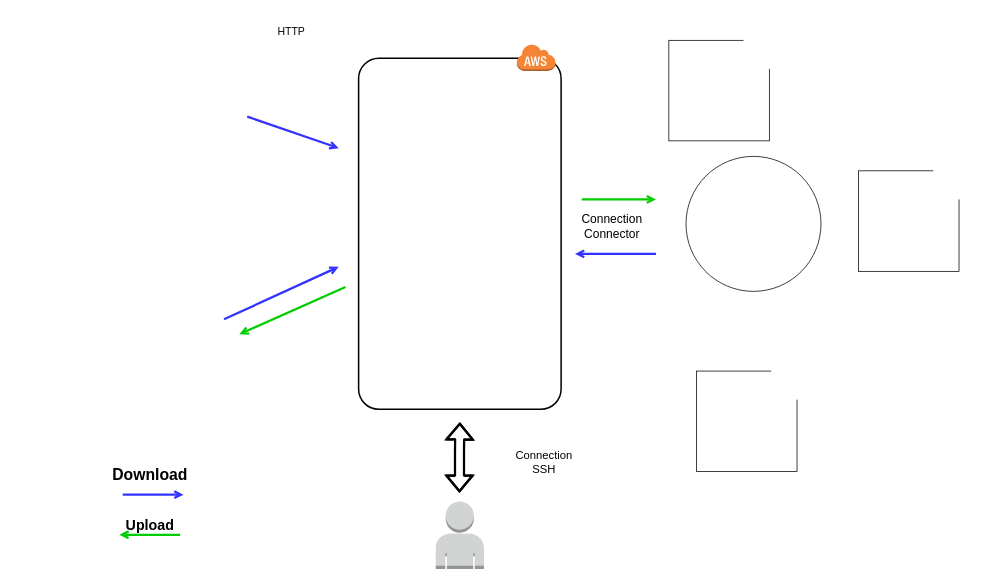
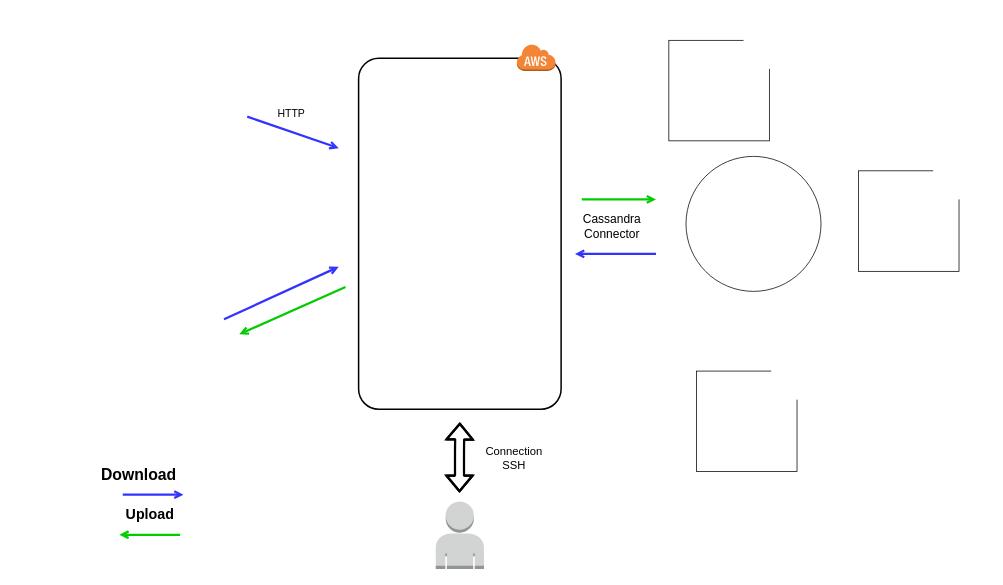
  <mxCell id="0" />
  <mxCell id="1" parent="0" />
  <mxCell id="2" value="" style="ellipse;whiteSpace=wrap;html=1;aspect=fixed;fillColor=none;" vertex="1" parent="1"><mxGeometry x="914" y="208" width="180" height="180" as="geometry" /></mxCell>
  <mxCell id="3" value="" style="shape=image;imageAspect=0;aspect=fixed;verticalLabelPosition=bottom;verticalAlign=top;image=https://www.sndkcorp.com/wp-content/uploads/2019/09/amazon-ec2.png;" vertex="1" parent="1"><mxGeometry x="974" y="234" width="241.74" height="154.44" as="geometry" /></mxCell>
  <mxCell id="4" value="" style="shape=image;imageAspect=0;aspect=fixed;verticalLabelPosition=bottom;verticalAlign=top;image=https://blog.ippon.tech/content/images/2019/05/word-image.png;" vertex="1" parent="1"><mxGeometry x="524" y="255.22" width="216.07" height="100" as="geometry" /></mxCell>
  <mxCell id="5" value="" style="shape=image;imageAspect=0;aspect=fixed;verticalLabelPosition=bottom;verticalAlign=top;image=https://upload.wikimedia.org/wikipedia/commons/thumb/f/f3/Apache_Spark_logo.svg/1200px-Apache_Spark_logo.svg.png;" vertex="1" parent="1"><mxGeometry x="514" y="94" width="191.88" height="100" as="geometry" /></mxCell>
  <mxCell id="6" value="" style="shape=image;verticalLabelPosition=bottom;labelBackgroundColor=#ffffff;verticalAlign=top;aspect=fixed;imageAspect=0;image=https://www.nexaops.com/images/apachezepplin.png;" vertex="1" parent="1"><mxGeometry x="514" y="407" width="196.96" height="132" as="geometry" /></mxCell>
  <mxCell id="7" value="" style="rounded=0;orthogonalLoop=1;jettySize=auto;html=1;strokeWidth=3;endArrow=open;endFill=0;fillColor=#d80073;strokeColor=#3333FF;" edge="1" parent="1"><mxGeometry x="-0.029" y="38" relative="1" as="geometry"><mxPoint x="329" y="155" as="sourcePoint" /><mxPoint x="451" y="197" as="targetPoint" /><mxPoint as="offset" /></mxGeometry></mxCell>
  <mxCell id="8" value="" style="shape=image;verticalLabelPosition=bottom;labelBackgroundColor=#ffffff;verticalAlign=top;aspect=fixed;imageAspect=0;image=https://blog.gdeltproject.org/wp-content/uploads/2015-gdelt-api.png;" vertex="1" parent="1"><mxGeometry x="54" y="100.78" width="260" height="100" as="geometry" /></mxCell>
  <mxCell id="9" value="" style="shape=image;imageAspect=0;aspect=fixed;verticalLabelPosition=bottom;verticalAlign=top;image=https://www.sndkcorp.com/wp-content/uploads/2019/09/amazon-ec2.png;" vertex="1" parent="1"><mxGeometry x="864" y="338" width="241.74" height="154.44" as="geometry" /></mxCell>
  <mxCell id="10" value="" style="shape=image;imageAspect=0;aspect=fixed;verticalLabelPosition=bottom;verticalAlign=top;image=https://www.sndkcorp.com/wp-content/uploads/2019/09/amazon-ec2.png;" vertex="1" parent="1"><mxGeometry x="811" y="200.78" width="241.74" height="154.44" as="geometry" /></mxCell>
  <mxCell id="11" value="" style="shape=image;verticalLabelPosition=bottom;labelBackgroundColor=#ffffff;verticalAlign=top;aspect=fixed;imageAspect=0;image=https://miro.medium.com/max/1160/1*DHe24MbDHtbkOeIJzxrfdA.png;" vertex="1" parent="1"><mxGeometry x="20.96" y="432.97" width="326.08" height="112.25" as="geometry" /></mxCell>
  <mxCell id="12" value="" style="rounded=0;orthogonalLoop=1;jettySize=auto;html=1;strokeWidth=3;endArrow=none;endFill=0;startArrow=open;startFill=0;strokeColor=#00CC00;" edge="1" parent="1"><mxGeometry x="-0.029" y="38" relative="1" as="geometry"><mxPoint x="318.389" y="445.22" as="sourcePoint" /><mxPoint x="460" y="382.22" as="targetPoint" /><mxPoint as="offset" /></mxGeometry></mxCell>
  <mxCell id="13" value="" style="rounded=0;orthogonalLoop=1;jettySize=auto;html=1;strokeWidth=3;endArrow=open;endFill=0;fillColor=#d80073;strokeColor=#3333FF;" edge="1" parent="1"><mxGeometry x="-0.029" y="38" relative="1" as="geometry"><mxPoint x="298" y="425.22" as="sourcePoint" /><mxPoint x="451" y="355.22" as="targetPoint" /><mxPoint as="offset" /></mxGeometry></mxCell>
  <mxCell id="14" value="" style="rounded=0;orthogonalLoop=1;jettySize=auto;html=1;strokeWidth=3;endArrow=none;endFill=0;startArrow=open;startFill=0;strokeColor=#3333FF;" edge="1" parent="1"><mxGeometry x="-0.029" y="38" relative="1" as="geometry"><mxPoint x="766" y="338" as="sourcePoint" /><mxPoint x="874" y="338" as="targetPoint" /><mxPoint as="offset" /></mxGeometry></mxCell>
  <mxCell id="15" value="" style="rounded=0;orthogonalLoop=1;jettySize=auto;html=1;strokeWidth=3;endArrow=open;endFill=0;fillColor=#d80073;strokeColor=#00CC00;" edge="1" parent="1"><mxGeometry x="-0.029" y="38" relative="1" as="geometry"><mxPoint x="775" y="265.35" as="sourcePoint" /><mxPoint x="874" y="265.35" as="targetPoint" /><mxPoint as="offset" /></mxGeometry></mxCell>
  <mxCell id="16" value="" style="whiteSpace=wrap;html=1;aspect=fixed;fillColor=none;" vertex="1" parent="1"><mxGeometry x="891.13" y="53.27" width="134.02" height="134.02" as="geometry" /></mxCell>
  <mxCell id="17" value="" style="shape=image;imageAspect=0;aspect=fixed;verticalLabelPosition=bottom;verticalAlign=top;image=https://upload.wikimedia.org/wikipedia/commons/thumb/5/5e/Cassandra_logo.svg/1200px-Cassandra_logo.svg.png;" vertex="1" parent="1"><mxGeometry x="902.26" y="80.21" width="111.76" height="74.79" as="geometry" /></mxCell>
  <mxCell id="18" value="" style="shape=image;verticalLabelPosition=bottom;labelBackgroundColor=#ffffff;verticalAlign=top;aspect=fixed;imageAspect=0;image=https://cdn.iconscout.com/icon/free/png-256/docker-226091.png;imageBackground=#FFFFFF;" vertex="1" parent="1"><mxGeometry x="990.67" y="20" width="71.35" height="71.35" as="geometry" /></mxCell>
  <mxCell id="19" value="" style="whiteSpace=wrap;html=1;aspect=fixed;fillColor=none;" vertex="1" parent="1"><mxGeometry x="1144" y="227.27" width="134.02" height="134.02" as="geometry" /></mxCell>
  <mxCell id="20" value="" style="shape=image;imageAspect=0;aspect=fixed;verticalLabelPosition=bottom;verticalAlign=top;image=https://upload.wikimedia.org/wikipedia/commons/thumb/5/5e/Cassandra_logo.svg/1200px-Cassandra_logo.svg.png;" vertex="1" parent="1"><mxGeometry x="1155.13" y="254.21" width="111.76" height="74.79" as="geometry" /></mxCell>
  <mxCell id="21" value="" style="shape=image;verticalLabelPosition=bottom;labelBackgroundColor=#ffffff;verticalAlign=top;aspect=fixed;imageAspect=0;image=https://cdn.iconscout.com/icon/free/png-256/docker-226091.png;imageBackground=#FFFFFF;" vertex="1" parent="1"><mxGeometry x="1243.54" y="194" width="71.35" height="71.35" as="geometry" /></mxCell>
  <mxCell id="22" value="" style="whiteSpace=wrap;html=1;aspect=fixed;fillColor=none;" vertex="1" parent="1"><mxGeometry x="928" y="494.27" width="134.02" height="134.02" as="geometry" /></mxCell>
  <mxCell id="23" value="" style="shape=image;imageAspect=0;aspect=fixed;verticalLabelPosition=bottom;verticalAlign=top;image=https://upload.wikimedia.org/wikipedia/commons/thumb/5/5e/Cassandra_logo.svg/1200px-Cassandra_logo.svg.png;" vertex="1" parent="1"><mxGeometry x="939.13" y="521.21" width="111.76" height="74.79" as="geometry" /></mxCell>
  <mxCell id="24" value="" style="shape=image;verticalLabelPosition=bottom;labelBackgroundColor=#ffffff;verticalAlign=top;aspect=fixed;imageAspect=0;image=https://cdn.iconscout.com/icon/free/png-256/docker-226091.png;imageBackground=#FFFFFF;" vertex="1" parent="1"><mxGeometry x="1027.54" y="461" width="71.35" height="71.35" as="geometry" /></mxCell>
  <mxCell id="25" value="" style="outlineConnect=0;dashed=0;verticalLabelPosition=bottom;verticalAlign=top;align=center;html=1;shape=mxgraph.aws3.user;fillColor=#D2D3D3;gradientColor=none;" vertex="1" parent="1"><mxGeometry x="580.33" y="668" width="64.29" height="90" as="geometry" /></mxCell>
  <mxCell id="26" value="" style="shape=flexArrow;endArrow=classic;startArrow=classic;html=1;strokeColor=#000000;strokeWidth=3;entryX=0.5;entryY=1;entryDx=0;entryDy=0;" edge="1" parent="1"><mxGeometry width="50" height="50" relative="1" as="geometry"><mxPoint x="612" y="656" as="sourcePoint" /><mxPoint x="612.48" y="563" as="targetPoint" /><Array as="points"><mxPoint x="612" y="629" /><mxPoint x="612" y="602" /></Array></mxGeometry></mxCell>
  <mxCell id="27" value="" style="rounded=1;arcSize=10;dashed=0;fillColor=none;gradientColor=none;strokeWidth=2;" vertex="1" parent="1"><mxGeometry x="477.48" y="77.22" width="270" height="468" as="geometry" /></mxCell>
  <mxCell id="28" value="" style="dashed=0;html=1;shape=mxgraph.aws3.cloud;fillColor=#F58536;gradientColor=none;dashed=0;direction=east;" vertex="1" parent="1"><mxGeometry x="688.07" y="58" width="52" height="36" as="geometry" /></mxCell>
- <mxCell id="29" value="&lt;font style=&quot;font-size: 21px&quot;&gt;&lt;b&gt;Download&lt;/b&gt;&lt;/font&gt;" style="text;html=1;resizable=0;autosize=1;align=center;verticalAlign=middle;points=[];fillColor=none;strokeColor=none;rounded=0;" vertex="1" parent="1"><mxGeometry x="136" y="623" width="126" height="18" as="geometry" /></mxCell>
+ <mxCell id="29" value="&lt;font style=&quot;font-size: 21px&quot;&gt;&lt;b&gt;Download&lt;/b&gt;&lt;/font&gt;" style="text;html=1;resizable=0;autosize=1;align=center;verticalAlign=middle;points=[];fillColor=none;strokeColor=none;rounded=0;" vertex="1" parent="1"><mxGeometry x="121" y="623" width="126" height="18" as="geometry" /></mxCell>
  <mxCell id="30" value="" style="rounded=0;orthogonalLoop=1;jettySize=auto;html=1;strokeWidth=3;endArrow=open;endFill=0;fillColor=#d80073;strokeColor=#3333FF;" edge="1" parent="1"><mxGeometry x="-0.029" y="38" relative="1" as="geometry"><mxPoint x="163" y="659" as="sourcePoint" /><mxPoint x="244" y="659" as="targetPoint" /><mxPoint as="offset" /></mxGeometry></mxCell>
  <mxCell id="31" value="" style="rounded=0;orthogonalLoop=1;jettySize=auto;html=1;strokeWidth=3;endArrow=none;endFill=0;startArrow=open;startFill=0;strokeColor=#00CC00;" edge="1" parent="1"><mxGeometry x="-0.029" y="38" relative="1" as="geometry"><mxPoint x="158.5" y="712.5" as="sourcePoint" /><mxPoint x="239.5" y="712.5" as="targetPoint" /><mxPoint as="offset" /></mxGeometry></mxCell>
- <mxCell id="32" value="&lt;font style=&quot;font-size: 19px&quot;&gt;&lt;b&gt;Upload&lt;/b&gt;&lt;/font&gt;" style="text;html=1;resizable=0;autosize=1;align=center;verticalAlign=middle;points=[];fillColor=none;strokeColor=none;rounded=0;" vertex="1" parent="1"><mxGeometry x="154" y="692" width="90" height="18" as="geometry" /></mxCell>
- <mxCell id="33" value="&lt;div style=&quot;font-size: 15px&quot;&gt;&lt;font style=&quot;font-size: 15px&quot;&gt;Connection&lt;/font&gt;&lt;/div&gt;&lt;div style=&quot;font-size: 15px&quot;&gt;&lt;font style=&quot;font-size: 15px&quot;&gt;SSH&lt;/font&gt;&lt;br&gt;&lt;/div&gt;" style="text;html=1;strokeColor=none;fillColor=none;align=center;verticalAlign=middle;whiteSpace=wrap;rounded=0;" vertex="1" parent="1"><mxGeometry x="680" y="592" width="90" height="45" as="geometry" /></mxCell>
- <mxCell id="34" value="&lt;font style=&quot;font-size: 16px&quot;&gt;Connection Connector&lt;/font&gt;" style="text;html=1;strokeColor=none;fillColor=none;align=center;verticalAlign=middle;whiteSpace=wrap;rounded=0;" vertex="1" parent="1"><mxGeometry x="757" y="273.27" width="117" height="55.73" as="geometry" /></mxCell>
- <mxCell id="35" value="HTTP" style="text;html=1;strokeColor=none;fillColor=none;align=center;verticalAlign=middle;whiteSpace=wrap;rounded=0;fontSize=14;" vertex="1" parent="1"><mxGeometry x="361" y="29.17" width="54" height="23.22" as="geometry" /></mxCell>
+ <mxCell id="32" value="&lt;font style=&quot;font-size: 19px&quot;&gt;&lt;b&gt;Upload&lt;/b&gt;&lt;/font&gt;" style="text;html=1;resizable=0;autosize=1;align=center;verticalAlign=middle;points=[];fillColor=none;strokeColor=none;rounded=0;" vertex="1" parent="1"><mxGeometry x="154" y="677" width="90" height="18" as="geometry" /></mxCell>
+ <mxCell id="33" value="&lt;div style=&quot;font-size: 15px&quot;&gt;&lt;font style=&quot;font-size: 15px&quot;&gt;Connection&lt;/font&gt;&lt;/div&gt;&lt;div style=&quot;font-size: 15px&quot;&gt;&lt;font style=&quot;font-size: 15px&quot;&gt;SSH&lt;/font&gt;&lt;br&gt;&lt;/div&gt;" style="text;html=1;strokeColor=none;fillColor=none;align=center;verticalAlign=middle;whiteSpace=wrap;rounded=0;" vertex="1" parent="1"><mxGeometry x="640" y="587" width="90" height="45" as="geometry" /></mxCell>
+ <mxCell id="34" value="&lt;font style=&quot;font-size: 16px&quot;&gt;Cassandra Connector&lt;/font&gt;" style="text;html=1;strokeColor=none;fillColor=none;align=center;verticalAlign=middle;whiteSpace=wrap;rounded=0;" vertex="1" parent="1"><mxGeometry x="757" y="273.27" width="117" height="55.73" as="geometry" /></mxCell>
+ <mxCell id="35" value="HTTP" style="text;html=1;strokeColor=none;fillColor=none;align=center;verticalAlign=middle;whiteSpace=wrap;rounded=0;fontSize=14;" vertex="1" parent="1"><mxGeometry x="361" y="139.17" width="54" height="23.22" as="geometry" /></mxCell>
